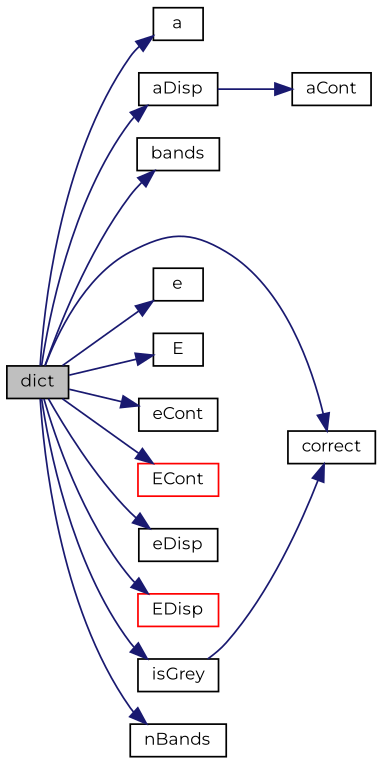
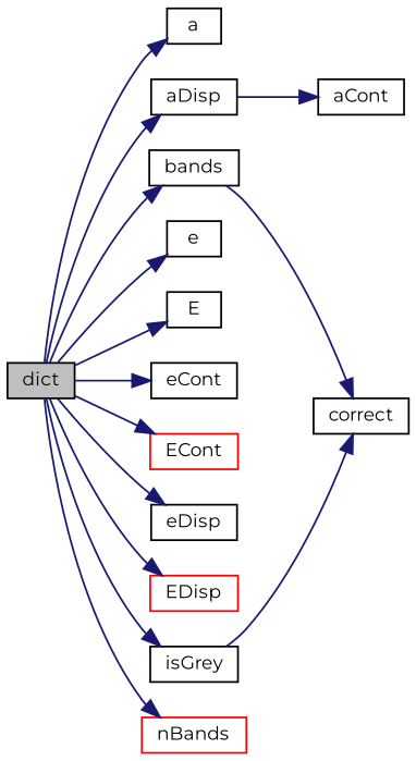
  digraph {
    fontname=Montserrat
    rankdir=LR
    node [color=black fontname=Montserrat fontsize=10 shape=record]
    edge [color=midnightblue fontname=Montserrat fontsize=10 labelfontname=Helvetica labelfontsize=10 style=solid]
    n1 [fillcolor=grey75 fontcolor=black height=0.2 label=dict style=filled width=0.4]
    n2 [height=0.2 label=a width=0.4]
    n3 [height=0.2 label=aDisp width=0.4]
    n4 [height=0.2 label=bands width=0.4]
    n5 [height=0.2 label=correct width=0.4]
    n6 [height=0.2 label=e width=0.4]
    n7 [height=0.2 label=E width=0.4]
    n8 [height=0.2 label=eCont width=0.4]
    n9 [color=red height=0.2 label=ECont width=0.4]
    n10 [height=0.2 label=eDisp width=0.4]
    n11 [color=red height=0.2 label=EDisp width=0.4]
    n12 [height=0.2 label=isGrey width=0.4]
-   n13 [height=0.2 label=nBands width=0.4]
+   n13 [color=red height=0.2 label=nBands width=0.4]
    n14 [height=0.2 label=aCont width=0.4]
    n1 -> n2
    n1 -> n3
    n1 -> n4
-   n1 -> n5
+   n4 -> n5
    n1 -> n6
    n1 -> n7
    n1 -> n8
    n1 -> n9
    n1 -> n10
    n1 -> n11
    n1 -> n12
    n1 -> n13
    n3 -> n14
    n12 -> n5
  }
